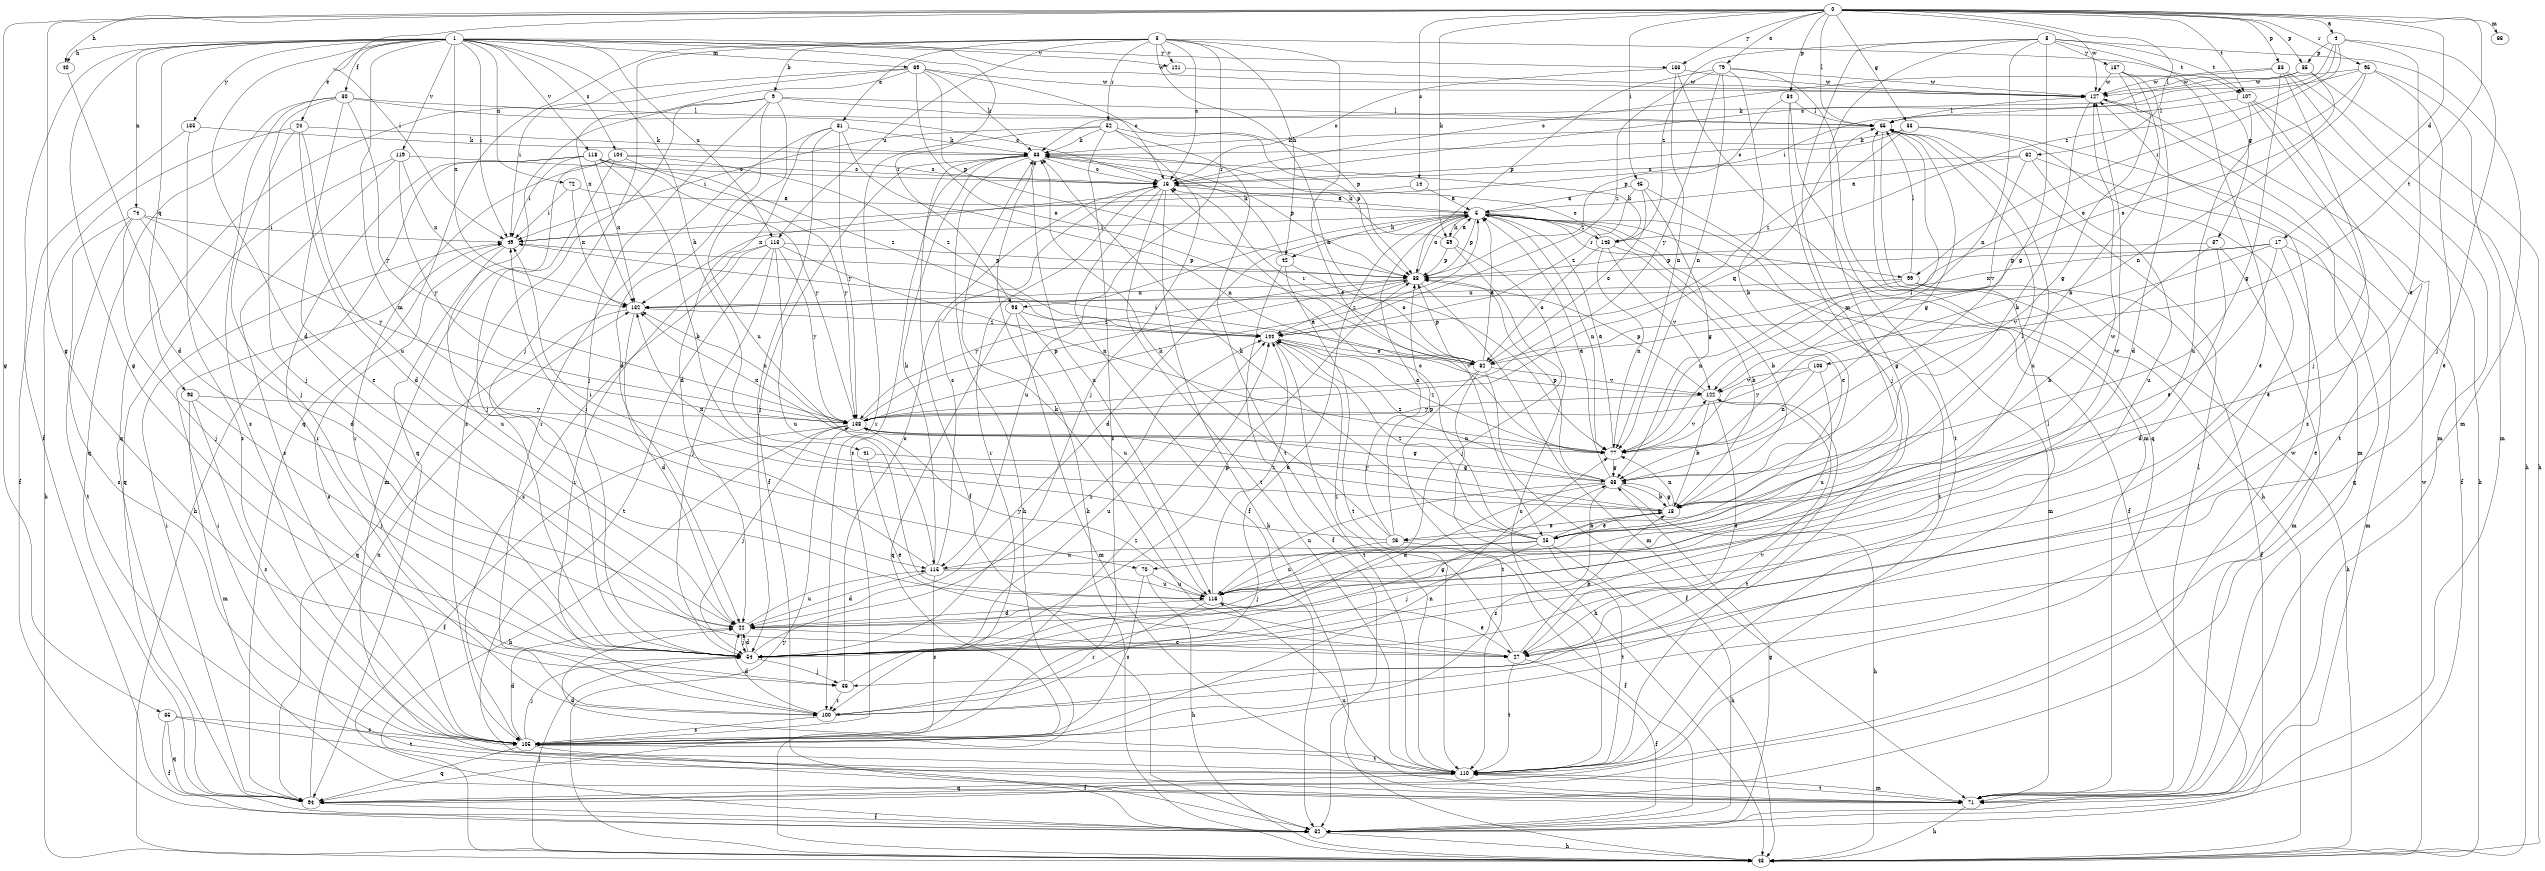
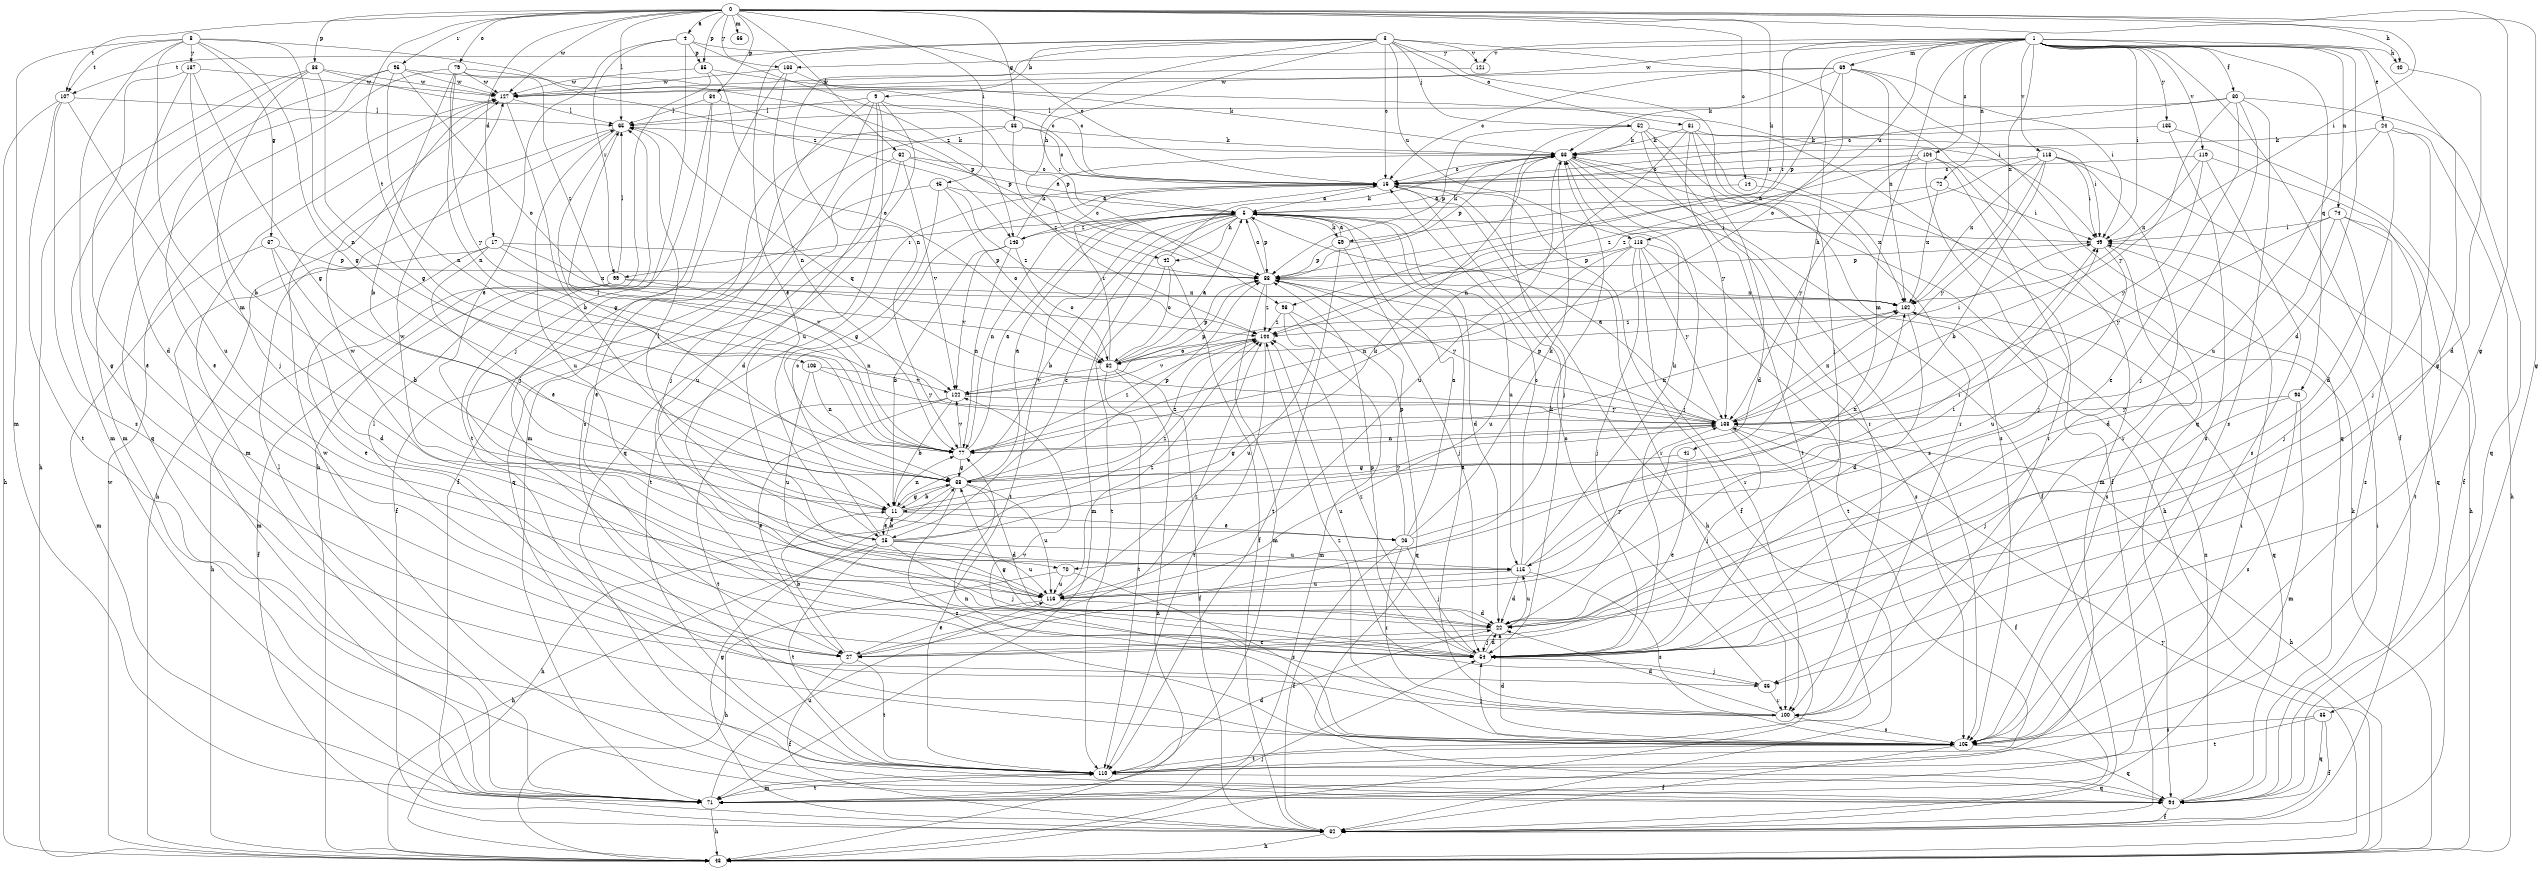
  strict digraph {
    0
    4
    14
    17
    33
    35
    36
    40
    45
    49
    59
    62
    65
    66
    79
    83
    84
    85
    95
    106
    107
    127
    133
    143
    16
    25
    54
    99
    132
    5
    71
    88
    26
    27
    122
    32
    n37 [label=63]
    144
    94
    110
    105
    100
    22
    38
    82
    116
    43
    77
-   11 [label=18]
+   11
    138
    1
    24
    30
    41
    69
    70
    72
    74
    93
    98
    104
    113
    118
    119
    121
    135
    115
    n68 [label=8]
    37
    137
    3
    9
    42
    52
    81
    0 -> 4 [label=a]
    0 -> 14 [label=c]
    0 -> 17 [label=d]
    0 -> 33 [label=g]
    0 -> 35 [label=g]
    0 -> 36 [label=g]
    0 -> 40 [label=h]
    0 -> 45 [label=i]
    0 -> 49 [label=i]
    0 -> 59 [label=k]
    0 -> 62 [label=l]
    0 -> 65 [label=l]
    0 -> 66 [label=m]
    0 -> 79 [label=o]
    0 -> 83 [label=p]
    0 -> 84 [label=p]
    0 -> 85 [label=p]
    0 -> 95 [label=r]
    0 -> 106 [label=t]
    0 -> 107 [label=t]
    0 -> 127 [label=w]
    0 -> 133 [label=y]
    4 -> 85 [label=p]
    4 -> 143 [label=z]
    4 -> 16 [label=c]
    4 -> 25 [label=e]
    4 -> 54 [label=j]
    4 -> 99 [label=r]
    14 -> 132 [label=x]
    14 -> 5 [label=a]
    17 -> 132 [label=x]
    17 -> 71 [label=m]
    17 -> 88 [label=p]
    17 -> 26 [label=e]
    17 -> 27 [label=e]
    17 -> 122 [label=v]
    33 -> 16 [label=c]
    33 -> 27 [label=e]
    33 -> 32 [label=f]
    33 -> n37 [label=k]
    33 -> 144 [label=z]
    35 -> 32 [label=f]
    35 -> 94 [label=q]
    35 -> 110 [label=t]
    35 -> 105 [label=s]
    36 -> 16 [label=c]
    36 -> 144 [label=u]
    36 -> 100 [label=r]
    40 -> 22 [label=d]
    45 -> 5 [label=a]
    45 -> 32 [label=f]
    45 -> 144 [label=z]
    45 -> 38 [label=g]
    45 -> 82 [label=o]
    49 -> 88 [label=p]
    49 -> 105 [label=s]
    49 -> 116 [label=u]
    59 -> 54 [label=j]
    59 -> 5 [label=a]
    59 -> 88 [label=p]
    59 -> n37 [label=k]
-   59 -> 110 [label=c]
+   59 -> 110 [label=t]
    62 -> 16 [label=c]
    62 -> 5 [label=a]
    62 -> 122 [label=v]
    62 -> 94 [label=q]
    62 -> 116 [label=u]
    65 -> n37 [label=k]
    65 -> 38 [label=g]
    65 -> 116 [label=u]
    65 -> 43 [label=h]
    79 -> 127 [label=w]
    79 -> 88 [label=p]
    79 -> 144 [label=z]
    79 -> 94 [label=q]
    79 -> 77 [label=n]
    79 -> 11 [label=b]
    79 -> 138 [label=y]
    83 -> 127 [label=w]
    83 -> 16 [label=c]
    83 -> 54 [label=j]
    83 -> 71 [label=m]
    83 -> 38 [label=g]
    83 -> 43 [label=h]
    84 -> 65 [label=l]
    84 -> 54 [label=j]
    84 -> 88 [label=p]
    84 -> 110 [label=t]
    85 -> 127 [label=w]
    85 -> n37 [label=k]
    85 -> 82 [label=o]
    85 -> 43 [label=h]
    95 -> 49 [label=i]
    95 -> 127 [label=w]
    95 -> 71 [label=m]
    95 -> 27 [label=e]
    95 -> 82 [label=o]
    95 -> 77 [label=n]
    106 -> 122 [label=v]
    106 -> 116 [label=u]
    106 -> 77 [label=n]
    106 -> 138 [label=y]
    107 -> 65 [label=l]
    107 -> 110 [label=t]
    107 -> 105 [label=s]
    107 -> 116 [label=u]
    107 -> 43 [label=h]
    127 -> 65 [label=l]
    127 -> 71 [label=m]
    127 -> 11 [label=b]
    133 -> 127 [label=w]
    133 -> 16 [label=c]
    133 -> 71 [label=m]
    133 -> 77 [label=n]
    143 -> 16 [label=c]
    143 -> 122 [label=v]
    143 -> n37 [label=k]
    143 -> 82 [label=o]
    143 -> 77 [label=n]
    143 -> 11 [label=b]
    16 -> 5 [label=a]
    16 -> 32 [label=f]
    16 -> 110 [label=t]
    16 -> 100 [label=r]
    16 -> 43 [label=h]
    25 -> 65 [label=l]
    25 -> 16 [label=c]
    25 -> 54 [label=j]
    25 -> n37 [label=k]
    25 -> 144 [label=z]
    25 -> 110 [label=t]
    25 -> 116 [label=u]
    25 -> 43 [label=h]
    25 -> 11 [label=b]
    25 -> 115 [label=u]
    54 -> 36 [label=j]
    54 -> 88 [label=p]
    54 -> 144 [label=z]
    54 -> 22 [label=d]
    54 -> 38 [label=g]
    99 -> 65 [label=l]
    99 -> 132 [label=x]
    99 -> 32 [label=f]
    99 -> 43 [label=h]
    99 -> 77 [label=n]
    132 -> 144 [label=z]
    132 -> 94 [label=q]
    132 -> 22 [label=d]
    5 -> 49 [label=i]
    5 -> 59 [label=k]
    5 -> 143 [label=z]
    5 -> 25 [label=e]
    5 -> 99 [label=r]
    5 -> 71 [label=m]
    5 -> 88 [label=p]
    5 -> 110 [label=t]
    5 -> 22 [label=d]
    5 -> 77 [label=n]
    5 -> 11 [label=b]
    5 -> 115 [label=u]
    5 -> 42 [label=h]
    71 -> 49 [label=i]
    71 -> 65 [label=l]
    71 -> 110 [label=t]
    71 -> 116 [label=u]
    71 -> 43 [label=h]
    88 -> 132 [label=x]
    88 -> 5 [label=a]
    88 -> 71 [label=m]
    88 -> 144 [label=z]
    88 -> 138 [label=y]
    26 -> 49 [label=i]
    26 -> 54 [label=j]
    26 -> 5 [label=a]
    26 -> 88 [label=p]
    26 -> 32 [label=f]
    26 -> n37 [label=k]
    27 -> 32 [label=f]
    27 -> n37 [label=k]
    27 -> 144 [label=z]
    27 -> 110 [label=t]
    27 -> 11 [label=b]
    122 -> 88 [label=p]
    122 -> 27 [label=e]
    122 -> 110 [label=t]
    122 -> 11 [label=b]
    122 -> 138 [label=y]
    32 -> 38 [label=g]
    32 -> 43 [label=h]
    n37 -> 16 [label=c]
    n37 -> 54 [label=j]
    n37 -> 88 [label=p]
    n37 -> 32 [label=f]
    n37 -> 105 [label=s]
    n37 -> 116 [label=u]
    n37 -> 43 [label=h]
    144 -> 122 [label=v]
    144 -> 110 [label=t]
    144 -> 82 [label=o]
    94 -> 49 [label=i]
    94 -> 127 [label=w]
    94 -> 132 [label=x]
    94 -> 32 [label=f]
    110 -> 71 [label=m]
    110 -> 94 [label=q]
    110 -> 22 [label=d]
    105 -> 54 [label=j]
    105 -> 32 [label=f]
    105 -> 144 [label=z]
    105 -> 94 [label=q]
    105 -> 110 [label=t]
    105 -> 22 [label=d]
    105 -> 77 [label=n]
    100 -> 65 [label=l]
    100 -> 5 [label=a]
    100 -> 122 [label=v]
    100 -> 105 [label=s]
    100 -> 22 [label=d]
    22 -> 54 [label=j]
    22 -> 27 [label=e]
    22 -> 115 [label=u]
    38 -> 5 [label=a]
    38 -> 88 [label=p]
    38 -> 144 [label=z]
    38 -> 105 [label=s]
    38 -> 22 [label=d]
    38 -> 116 [label=u]
    38 -> 43 [label=h]
    38 -> 11 [label=b]
    82 -> 49 [label=i]
    82 -> 16 [label=r]
    82 -> 5 [label=a]
    82 -> 88 [label=p]
    82 -> 122 [label=v]
    82 -> 32 [label=f]
    82 -> 110 [label=t]
    82 -> 43 [label=h]
    116 -> 127 [label=w]
    116 -> 27 [label=e]
    116 -> 144 [label=z]
-   116 -> 100 [label=r]
+   26 -> 100 [label=r]
    116 -> 22 [label=d]
    116 -> 138 [label=y]
    43 -> 127 [label=w]
    43 -> 54 [label=j]
    43 -> n37 [label=k]
    43 -> 138 [label=y]
    77 -> 65 [label=l]
    77 -> 132 [label=x]
    77 -> 5 [label=a]
    77 -> 122 [label=v]
    77 -> 144 [label=z]
    77 -> 38 [label=g]
    11 -> 25 [label=e]
    11 -> 132 [label=x]
    11 -> 26 [label=e]
    11 -> 38 [label=g]
    11 -> 77 [label=n]
    11 -> 138 [label=y]
    138 -> 65 [label=q]
    138 -> 54 [label=j]
    138 -> 132 [label=x]
    138 -> 5 [label=a]
    138 -> 88 [label=p]
    138 -> 32 [label=f]
    138 -> 38 [label=g]
    138 -> 43 [label=h]
    138 -> 77 [label=n]
    1 -> 36 [label=g]
    1 -> 40 [label=h]
    1 -> 49 [label=i]
    1 -> 127 [label=w]
    1 -> 133 [label=y]
    1 -> 132 [label=x]
    1 -> 32 [label=f]
    1 -> 22 [label=d]
    1 -> 24 [label=e]
    1 -> 30 [label=f]
    1 -> 41 [label=h]
    1 -> 69 [label=m]
    1 -> 70 [label=m]
    1 -> 72 [label=n]
    1 -> 74 [label=n]
    1 -> 93 [label=q]
    1 -> 98 [label=r]
    1 -> 104 [label=s]
    1 -> 113 [label=u]
    1 -> 118 [label=v]
    1 -> 119 [label=v]
    1 -> 121 [label=v]
    1 -> 135 [label=y]
    24 -> 54 [label=j]
    24 -> n37 [label=k]
    24 -> 22 [label=d]
    24 -> 43 [label=h]
    24 -> 115 [label=u]
    30 -> 65 [label=l]
    30 -> 16 [label=c]
    30 -> 54 [label=j]
    30 -> 27 [label=e]
    30 -> 94 [label=q]
    30 -> 105 [label=s]
    30 -> 138 [label=y]
    41 -> 27 [label=e]
    41 -> 38 [label=g]
    69 -> 49 [label=i]
    69 -> 127 [label=w]
    69 -> 16 [label=c]
    69 -> 132 [label=x]
    69 -> 88 [label=p]
    69 -> n37 [label=k]
    69 -> 94 [label=q]
    69 -> 82 [label=o]
    70 -> 105 [label=s]
    70 -> 116 [label=u]
    70 -> 43 [label=h]
    72 -> 49 [label=i]
    72 -> 132 [label=x]
    72 -> 5 [label=a]
    74 -> 49 [label=i]
    74 -> 54 [label=j]
    74 -> 110 [label=t]
    74 -> 105 [label=s]
    74 -> 22 [label=d]
    74 -> 138 [label=y]
    93 -> 54 [label=j]
    93 -> 71 [label=m]
    93 -> 105 [label=s]
    93 -> 138 [label=y]
    98 -> 71 [label=m]
    98 -> 144 [label=z]
    98 -> 94 [label=q]
    98 -> 116 [label=u]
    104 -> 16 [label=c]
    104 -> 54 [label=j]
    104 -> 71 [label=m]
    104 -> 144 [label=z]
    104 -> 100 [label=r]
    104 -> 138 [label=y]
    113 -> 54 [label=j]
    113 -> 88 [label=p]
    113 -> 110 [label=t]
    113 -> 105 [label=s]
    113 -> 100 [label=r]
    113 -> 116 [label=u]
    113 -> 77 [label=n]
    113 -> 138 [label=y]
    118 -> 49 [label=i]
    118 -> 16 [label=c]
    118 -> 132 [label=x]
    118 -> 144 [label=z]
    118 -> 100 [label=r]
    118 -> 43 [label=h]
    118 -> 11 [label=b]
    118 -> 138 [label=y]
    119 -> 16 [label=c]
    119 -> 132 [label=x]
    119 -> 94 [label=q]
    119 -> 105 [label=s]
    119 -> 138 [label=y]
    121 -> 127 [label=w]
    135 -> 32 [label=f]
    135 -> n37 [label=k]
    135 -> 105 [label=s]
    115 -> 49 [label=i]
    115 -> 127 [label=w]
    115 -> 16 [label=c]
    115 -> n37 [label=k]
    115 -> 105 [label=s]
    115 -> 22 [label=d]
    115 -> 116 [label=u]
    n68 -> 36 [label=g]
    n68 -> 107 [label=t]
    n68 -> 143 [label=z]
    n68 -> 71 [label=m]
    n68 -> 38 [label=g]
    n68 -> 77 [label=n]
    n68 -> 70 [label=m]
    n68 -> 37 [label=g]
    n68 -> 137 [label=y]
    37 -> 71 [label=m]
    37 -> 88 [label=p]
    37 -> 22 [label=d]
    37 -> 11 [label=b]
    137 -> 127 [label=w]
    137 -> 27 [label=e]
    137 -> 22 [label=d]
    137 -> 38 [label=g]
    137 -> 11 [label=b]
    3 -> 107 [label=t]
    3 -> 16 [label=c]
    3 -> 25 [label=e]
    3 -> 54 [label=j]
    3 -> 94 [label=q]
    3 -> 77 [label=n]
    3 -> 98 [label=r]
    3 -> 113 [label=u]
    3 -> 121 [label=v]
    3 -> 9 [label=b]
    3 -> 42 [label=h]
-   3 -> 52 [label=r]
+   3 -> 52 [label=j]
    3 -> 81 [label=o]
    9 -> 65 [label=l]
    9 -> 54 [label=j]
    9 -> 88 [label=p]
    9 -> 94 [label=q]
    9 -> 105 [label=s]
    9 -> 22 [label=d]
    9 -> 115 [label=u]
    42 -> 32 [label=f]
    42 -> n37 [label=k]
    42 -> 110 [label=t]
    42 -> 82 [label=o]
    52 -> 49 [label=i]
    52 -> 54 [label=j]
    52 -> 88 [label=p]
    52 -> n37 [label=k]
    52 -> 110 [label=t]
    52 -> 105 [label=s]
    52 -> 100 [label=r]
    81 -> 32 [label=f]
    81 -> n37 [label=k]
    81 -> 100 [label=r]
    81 -> 22 [label=d]
    81 -> 77 [label=n]
    81 -> 138 [label=y]
  }
